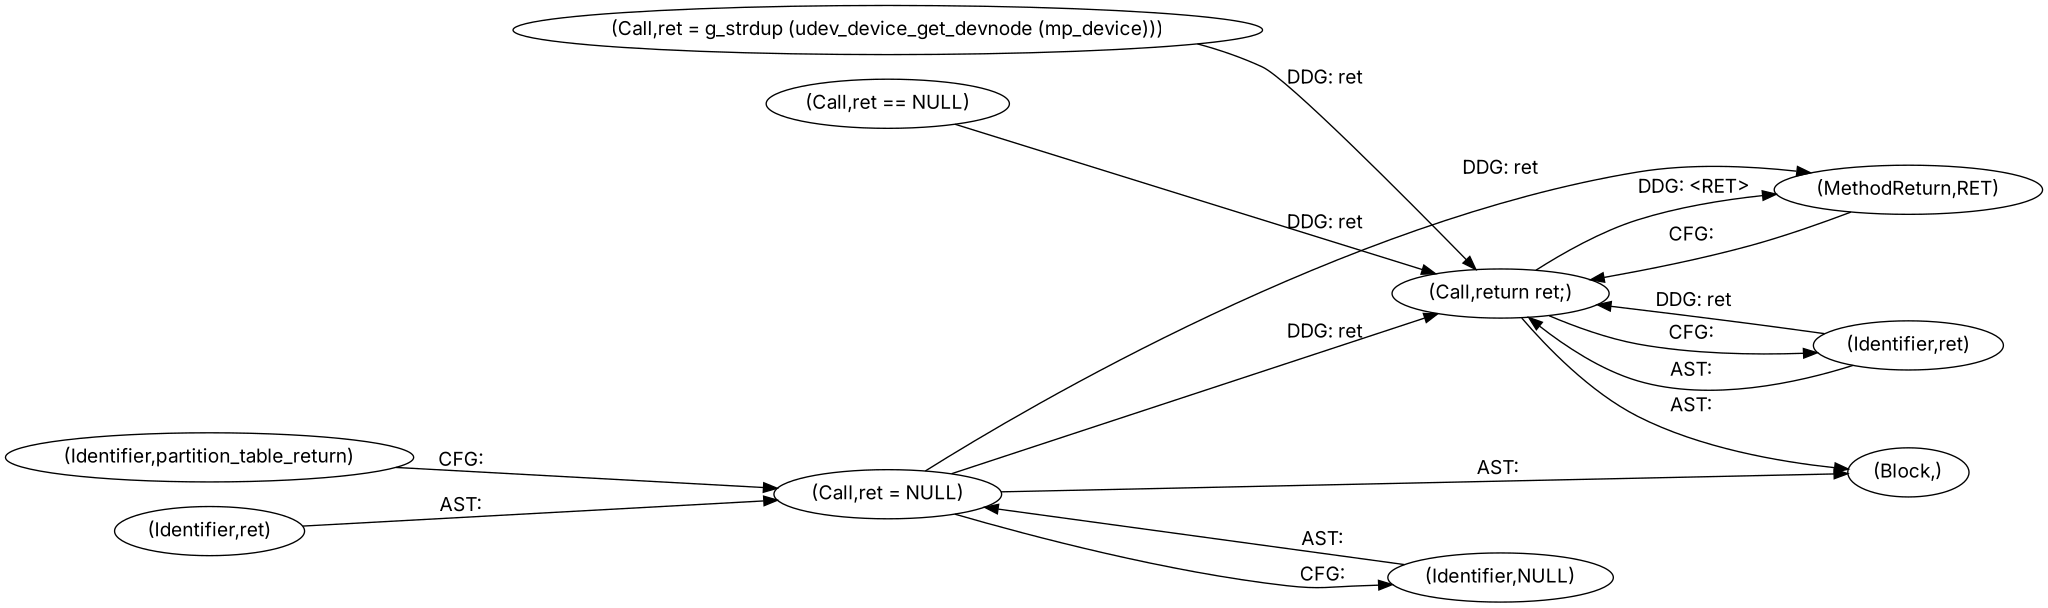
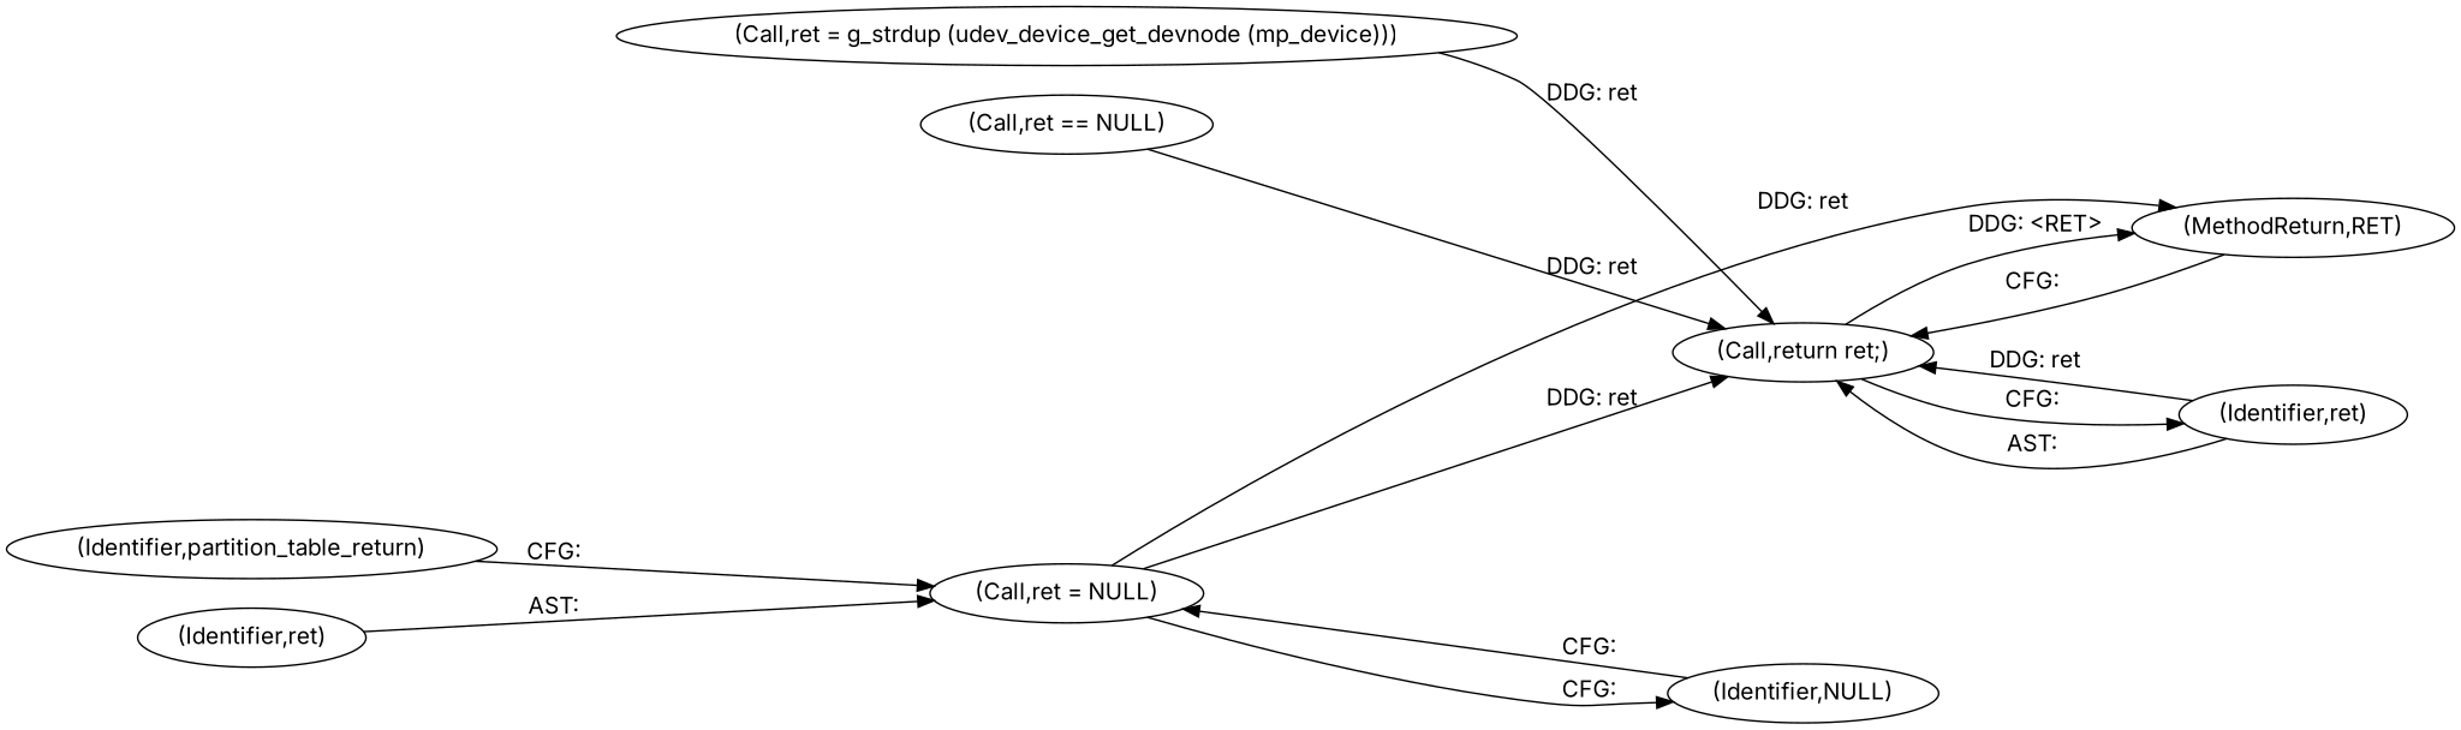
  digraph {
    fontname=Inter
    rankdir=LR
    node [fontname=Inter]
    edge [fontname=Inter]
    n1 [label="(Call,ret = NULL)"]
    n2 [label="(Call,return ret;)"]
    n3 [label="(Identifier,NULL)"]
-   n4 [label="(Block,)"]
    n5 [label="(MethodReturn,RET)"]
    n6 [label="(Identifier,ret)"]
    n7 [label="(Call,ret = g_strdup (udev_device_get_devnode (mp_device)))"]
    n8 [label="(Identifier,partition_table_return)"]
    n9 [label="(Identifier,ret)"]
    n10 [label="(Call,ret == NULL)"]
    n1 -> n2 [label="DDG: ret"]
    n1 -> n3 [label="CFG: "]
-   n1 -> n4 [label="AST: "]
    n1 -> n5 [label="DDG: ret"]
-   n2 -> n4 [label="AST: "]
    n2 -> n5 [label="DDG: <RET>"]
    n2 -> n6 [label="CFG: "]
-   n3 -> n1 [label="AST: "]
+   n3 -> n1 [label="CFG: "]
    n5 -> n2 [label="CFG: "]
    n6 -> n2 [label="AST: "]
    n6 -> n2 [label="DDG: ret"]
    n7 -> n2 [label="DDG: ret"]
    n8 -> n1 [label="CFG: "]
    n9 -> n1 [label="AST: "]
    n10 -> n2 [label="DDG: ret"]
  }
